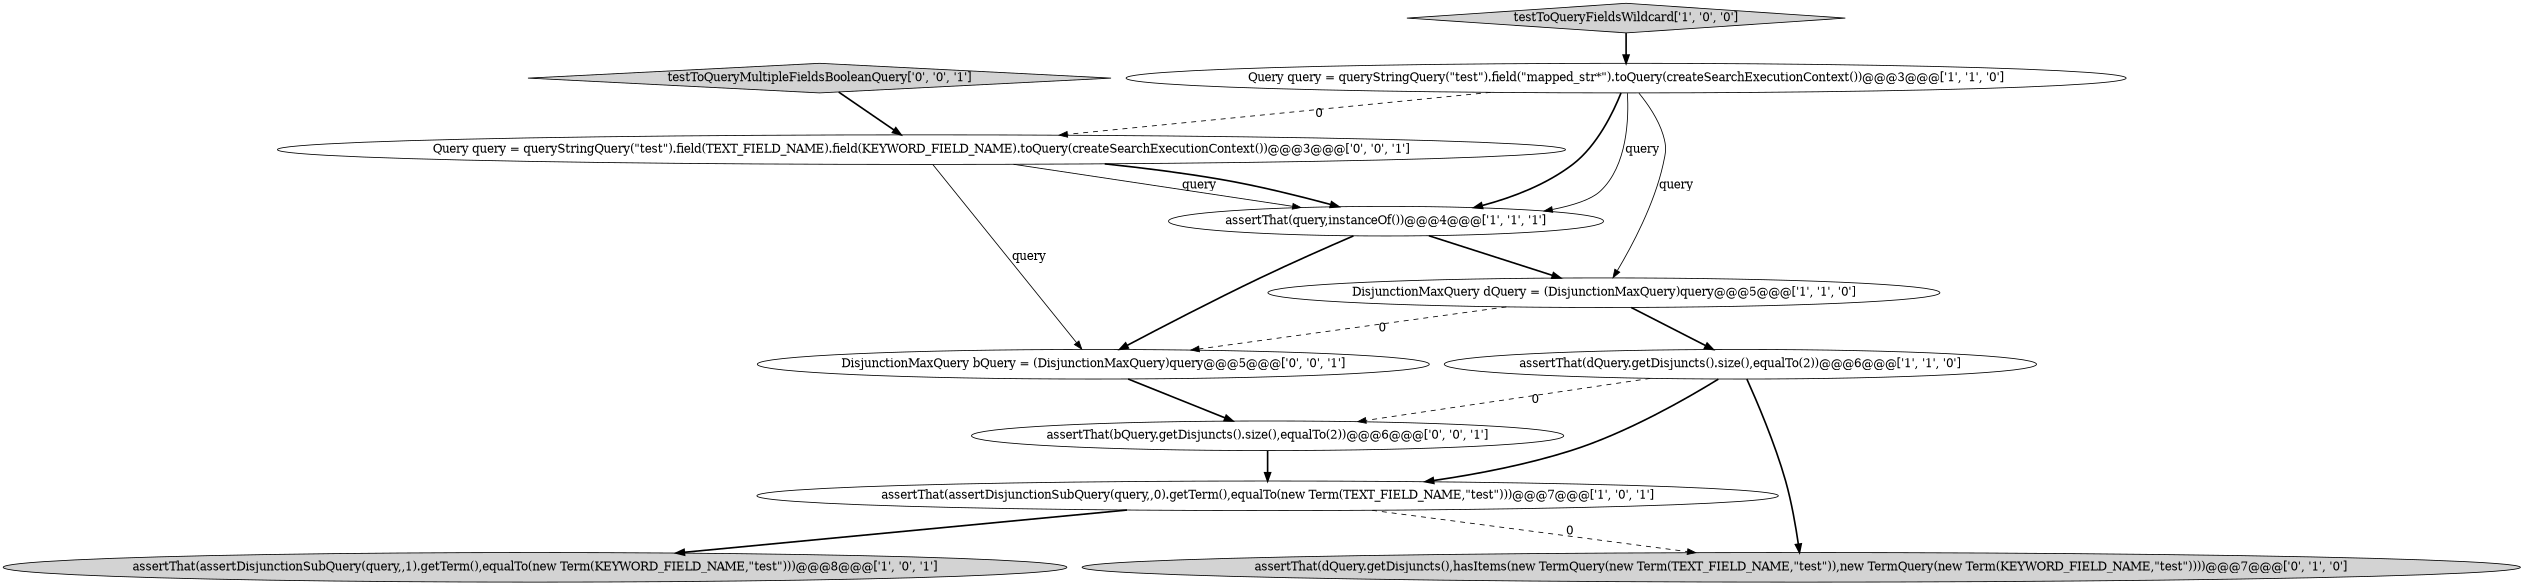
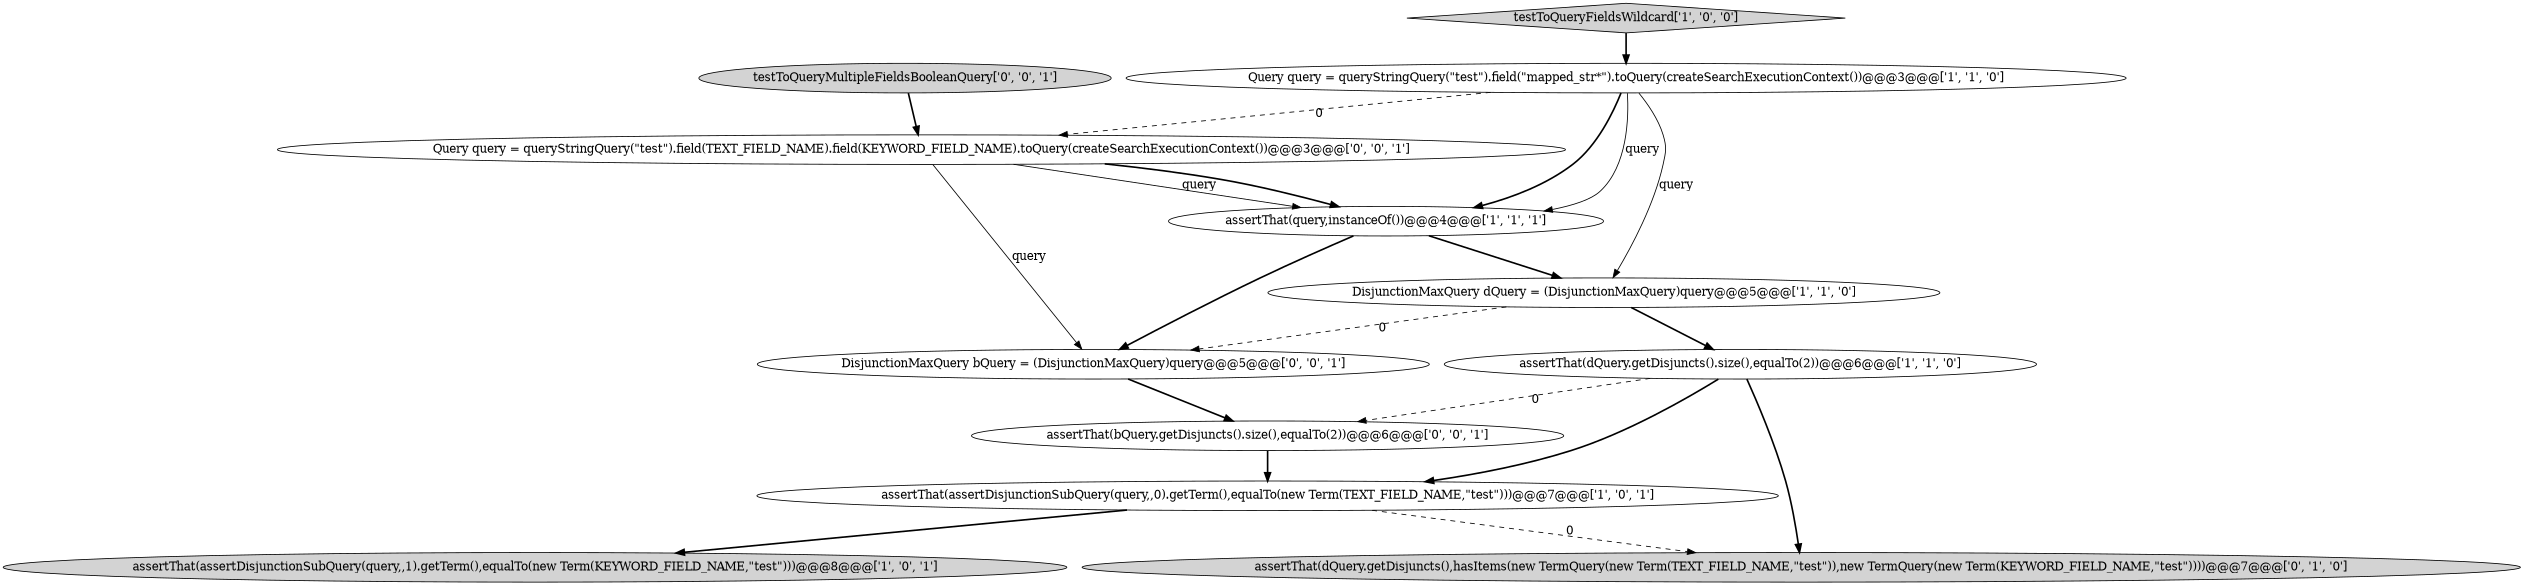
  digraph {
    node [fillcolor=white shape=ellipse style=filled]
    edge [style=bold]
-   n1 [fillcolor=lightgray label="testToQueryMultipleFieldsBooleanQuery['0', '0', '1']" shape=diamond]
+   n1 [fillcolor=lightgray label="testToQueryMultipleFieldsBooleanQuery['0', '0', '1']"]
    n2 [label="Query query = queryStringQuery(\"test\").field(TEXT_FIELD_NAME).field(KEYWORD_FIELD_NAME).toQuery(createSearchExecutionContext())@@@3@@@['0', '0', '1']"]
    n3 [label="assertThat(query,instanceOf())@@@4@@@['1', '1', '1']"]
    n4 [label="DisjunctionMaxQuery bQuery = (DisjunctionMaxQuery)query@@@5@@@['0', '0', '1']"]
    n5 [fillcolor=lightgray label="testToQueryFieldsWildcard['1', '0', '0']" shape=diamond]
    n6 [label="Query query = queryStringQuery(\"test\").field(\"mapped_str*\").toQuery(createSearchExecutionContext())@@@3@@@['1', '1', '0']"]
    n7 [label="DisjunctionMaxQuery dQuery = (DisjunctionMaxQuery)query@@@5@@@['1', '1', '0']"]
    n8 [label="assertThat(dQuery.getDisjuncts().size(),equalTo(2))@@@6@@@['1', '1', '0']"]
    n9 [fillcolor=lightgray label="assertThat(assertDisjunctionSubQuery(query,,1).getTerm(),equalTo(new Term(KEYWORD_FIELD_NAME,\"test\")))@@@8@@@['1', '0', '1']"]
    n10 [fillcolor=lightgray label="assertThat(dQuery.getDisjuncts(),hasItems(new TermQuery(new Term(TEXT_FIELD_NAME,\"test\")),new TermQuery(new Term(KEYWORD_FIELD_NAME,\"test\"))))@@@7@@@['0', '1', '0']"]
    n11 [label="assertThat(bQuery.getDisjuncts().size(),equalTo(2))@@@6@@@['0', '0', '1']"]
    n12 [label="assertThat(assertDisjunctionSubQuery(query,,0).getTerm(),equalTo(new Term(TEXT_FIELD_NAME,\"test\")))@@@7@@@['1', '0', '1']"]
    n1 -> n2
    n2 -> n3 [label=query style=solid]
    n2 -> n3
    n2 -> n4 [label=query style=solid]
    n3 -> n4
    n3 -> n7
    n4 -> n11
    n5 -> n6
    n6 -> n2 [label=0 style=dashed]
    n6 -> n3 [label=query style=solid]
    n6 -> n3
    n6 -> n7 [label=query style=solid]
    n7 -> n4 [label=0 style=dashed]
    n7 -> n8
    n8 -> n10
    n8 -> n11 [label=0 style=dashed]
    n8 -> n12
    n11 -> n12
    n12 -> n9
    n12 -> n10 [label=0 style=dashed]
  }
